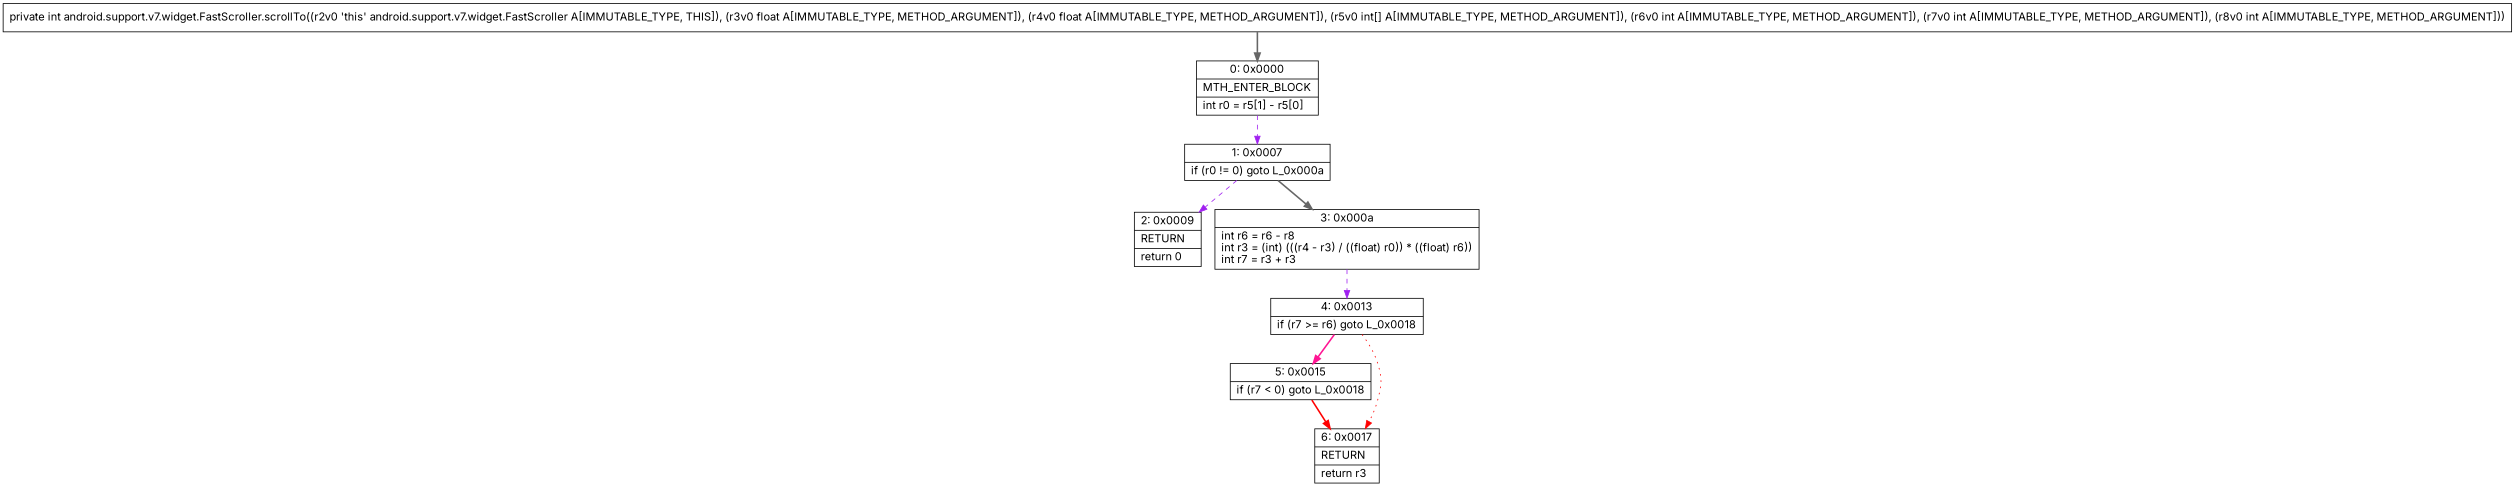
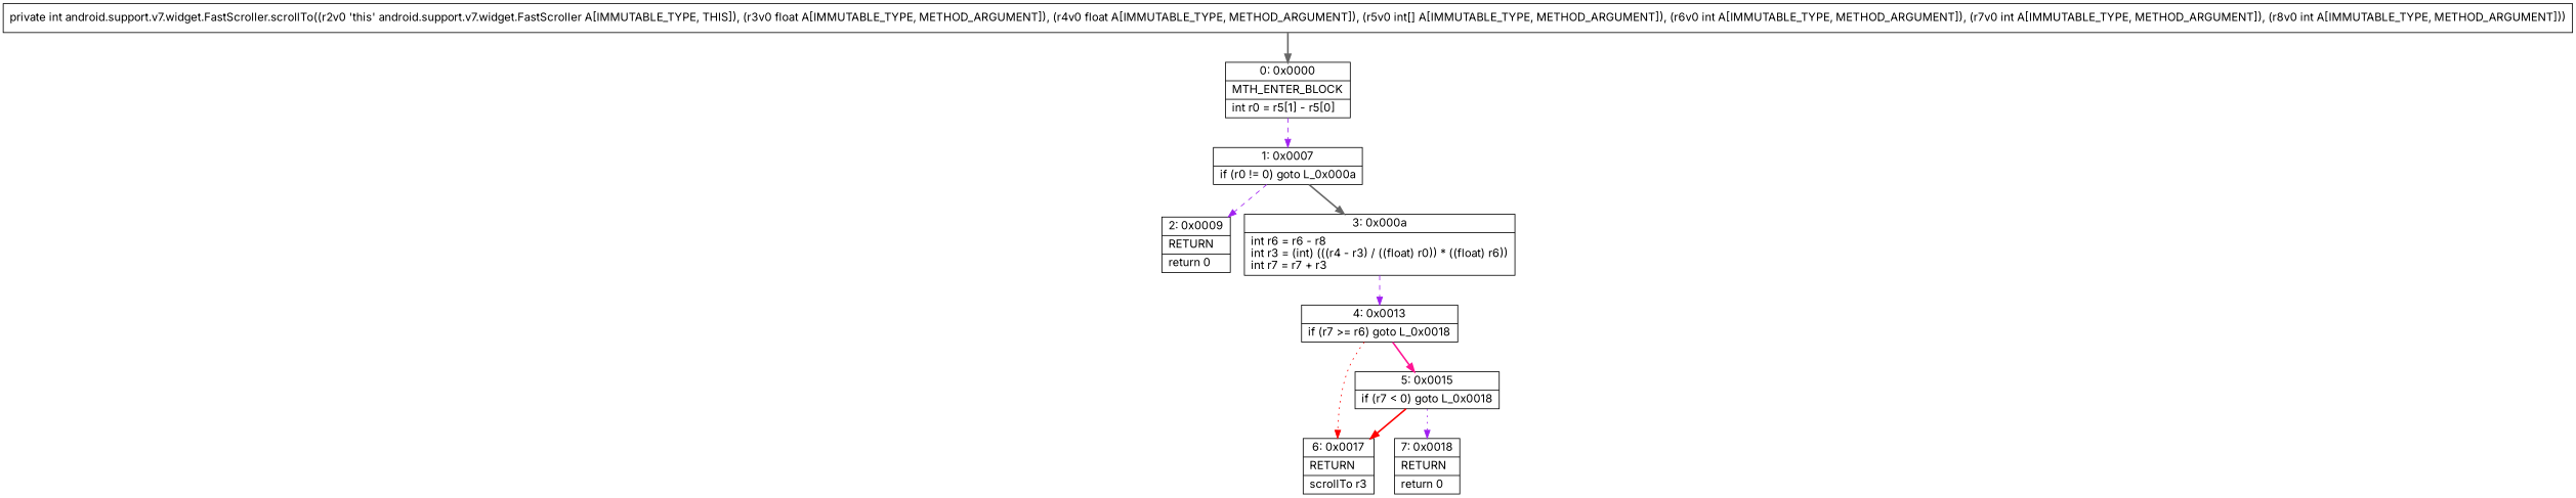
  digraph {
    fontname=Inter
    node [fontname=Inter shape=record]
    edge [color=purple fontname=Inter style=bold]
    n1 [label="{0\:\ 0x0000|MTH_ENTER_BLOCK\l|int r0 = r5[1] \- r5[0]\l}"]
    n2 [label="{1\:\ 0x0007|if (r0 != 0) goto L_0x000a\l}"]
    n3 [label="{2\:\ 0x0009|RETURN\l|return 0\l}"]
-   n4 [label="{3\:\ 0x000a|int r6 = r6 \- r8\lint r3 = (int) (((r4 \- r3) \/ ((float) r0)) * ((float) r6))\lint r7 = r3 + r3\l}"]
+   n4 [label="{3\:\ 0x000a|int r6 = r6 \- r8\lint r3 = (int) (((r4 \- r3) \/ ((float) r0)) * ((float) r6))\lint r7 = r7 + r3\l}"]
    n5 [label="{4\:\ 0x0013|if (r7 \>= r6) goto L_0x0018\l}"]
    n6 [label="{5\:\ 0x0015|if (r7 \< 0) goto L_0x0018\l}"]
-   n7 [label="{6\:\ 0x0017|RETURN\l|return r3\l}"]
+   n7 [label="{6\:\ 0x0017|RETURN\l|scrollTo r3\l}"]
+   n8 [label="{7\:\ 0x0018|RETURN\l|return 0\l}"]
    n9 [label="{private int android.support.v7.widget.FastScroller.scrollTo((r2v0 'this' android.support.v7.widget.FastScroller A[IMMUTABLE_TYPE, THIS]), (r3v0 float A[IMMUTABLE_TYPE, METHOD_ARGUMENT]), (r4v0 float A[IMMUTABLE_TYPE, METHOD_ARGUMENT]), (r5v0 int[] A[IMMUTABLE_TYPE, METHOD_ARGUMENT]), (r6v0 int A[IMMUTABLE_TYPE, METHOD_ARGUMENT]), (r7v0 int A[IMMUTABLE_TYPE, METHOD_ARGUMENT]), (r8v0 int A[IMMUTABLE_TYPE, METHOD_ARGUMENT])) }"]
    n1 -> n2 [style=dashed]
    n2 -> n3 [style=dashed]
    n2 -> n4 [color=gray40]
    n4 -> n5 [style=dashed]
    n5 -> n6 [color=deeppink]
    n5 -> n7 [color=red style=dotted]
    n6 -> n7 [color=red]
+   n6 -> n8 [style=dotted]
    n9 -> n1 [color=gray40]
  }
